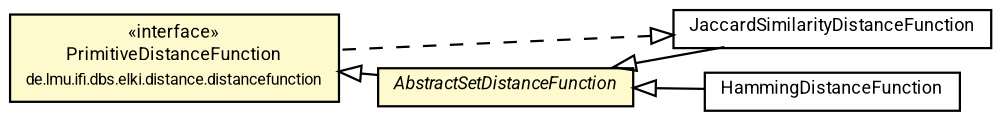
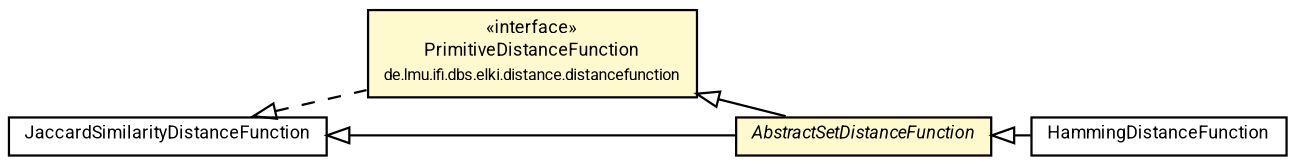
  digraph {
    nodesep=0.15
    rankdir=LR
    ranksep=0.25
    node [fontcolor=black fontname=Roboto fontsize=8 margin=0 shape=plaintext]
    edge [arrowtail=empty color=black dir=back fontname=Roboto fontsize=7 labelfontname=Roboto labelfontsize=7 weight=9]
    n1 [height=0 label=<<table title="de.lmu.ifi.dbs.elki.distance.distancefunction.PrimitiveDistanceFunction" border="0" cellborder="1" cellspacing="0" cellpadding="2" bgcolor="LemonChiffon" href="../PrimitiveDistanceFunction.html" target="_parent"> 		<tr><td><table border="0" cellspacing="0" cellpadding="1"> 		<tr><td align="center" balign="center"> &#171;interface&#187; </td></tr> 		<tr><td align="center" balign="center"> <font face="Roboto">PrimitiveDistanceFunction</font> </td></tr> 		<tr><td align="center" balign="center"> <font face="Roboto" point-size="7.0">de.lmu.ifi.dbs.elki.distance.distancefunction</font> </td></tr> 		</table></td></tr> 		</table>> width=0]
    n2 [height=0 label=<<table title="de.lmu.ifi.dbs.elki.distance.distancefunction.set.AbstractSetDistanceFunction" border="0" cellborder="1" cellspacing="0" cellpadding="2" bgcolor="lemonChiffon" href="AbstractSetDistanceFunction.html" target="_parent"> 		<tr><td><table border="0" cellspacing="0" cellpadding="1"> 		<tr><td align="center" balign="center"> <font face="Roboto"><i>AbstractSetDistanceFunction</i></font> </td></tr> 		</table></td></tr> 		</table>> width=0]
    n3 [height=0 label=<<table title="de.lmu.ifi.dbs.elki.distance.distancefunction.set.JaccardSimilarityDistanceFunction" border="0" cellborder="1" cellspacing="0" cellpadding="2" href="JaccardSimilarityDistanceFunction.html" target="_parent"> 		<tr><td><table border="0" cellspacing="0" cellpadding="1"> 		<tr><td align="center" balign="center"> <font face="Roboto">JaccardSimilarityDistanceFunction</font> </td></tr> 		</table></td></tr> 		</table>> width=0]
    n4 [height=0 label=<<table title="de.lmu.ifi.dbs.elki.distance.distancefunction.set.HammingDistanceFunction" border="0" cellborder="1" cellspacing="0" cellpadding="2" href="HammingDistanceFunction.html" target="_parent"> 		<tr><td><table border="0" cellspacing="0" cellpadding="1"> 		<tr><td align="center" balign="center"> <font face="Roboto">HammingDistanceFunction</font> </td></tr> 		</table></td></tr> 		</table>> width=0]
    n1 -> n2 [style=solid]
-   n2 -> n3 [weight=10]
+   n3 -> n2 [weight=10]
    n2 -> n4 [weight=10]
    n3 -> n1 [style=dashed]
  }
